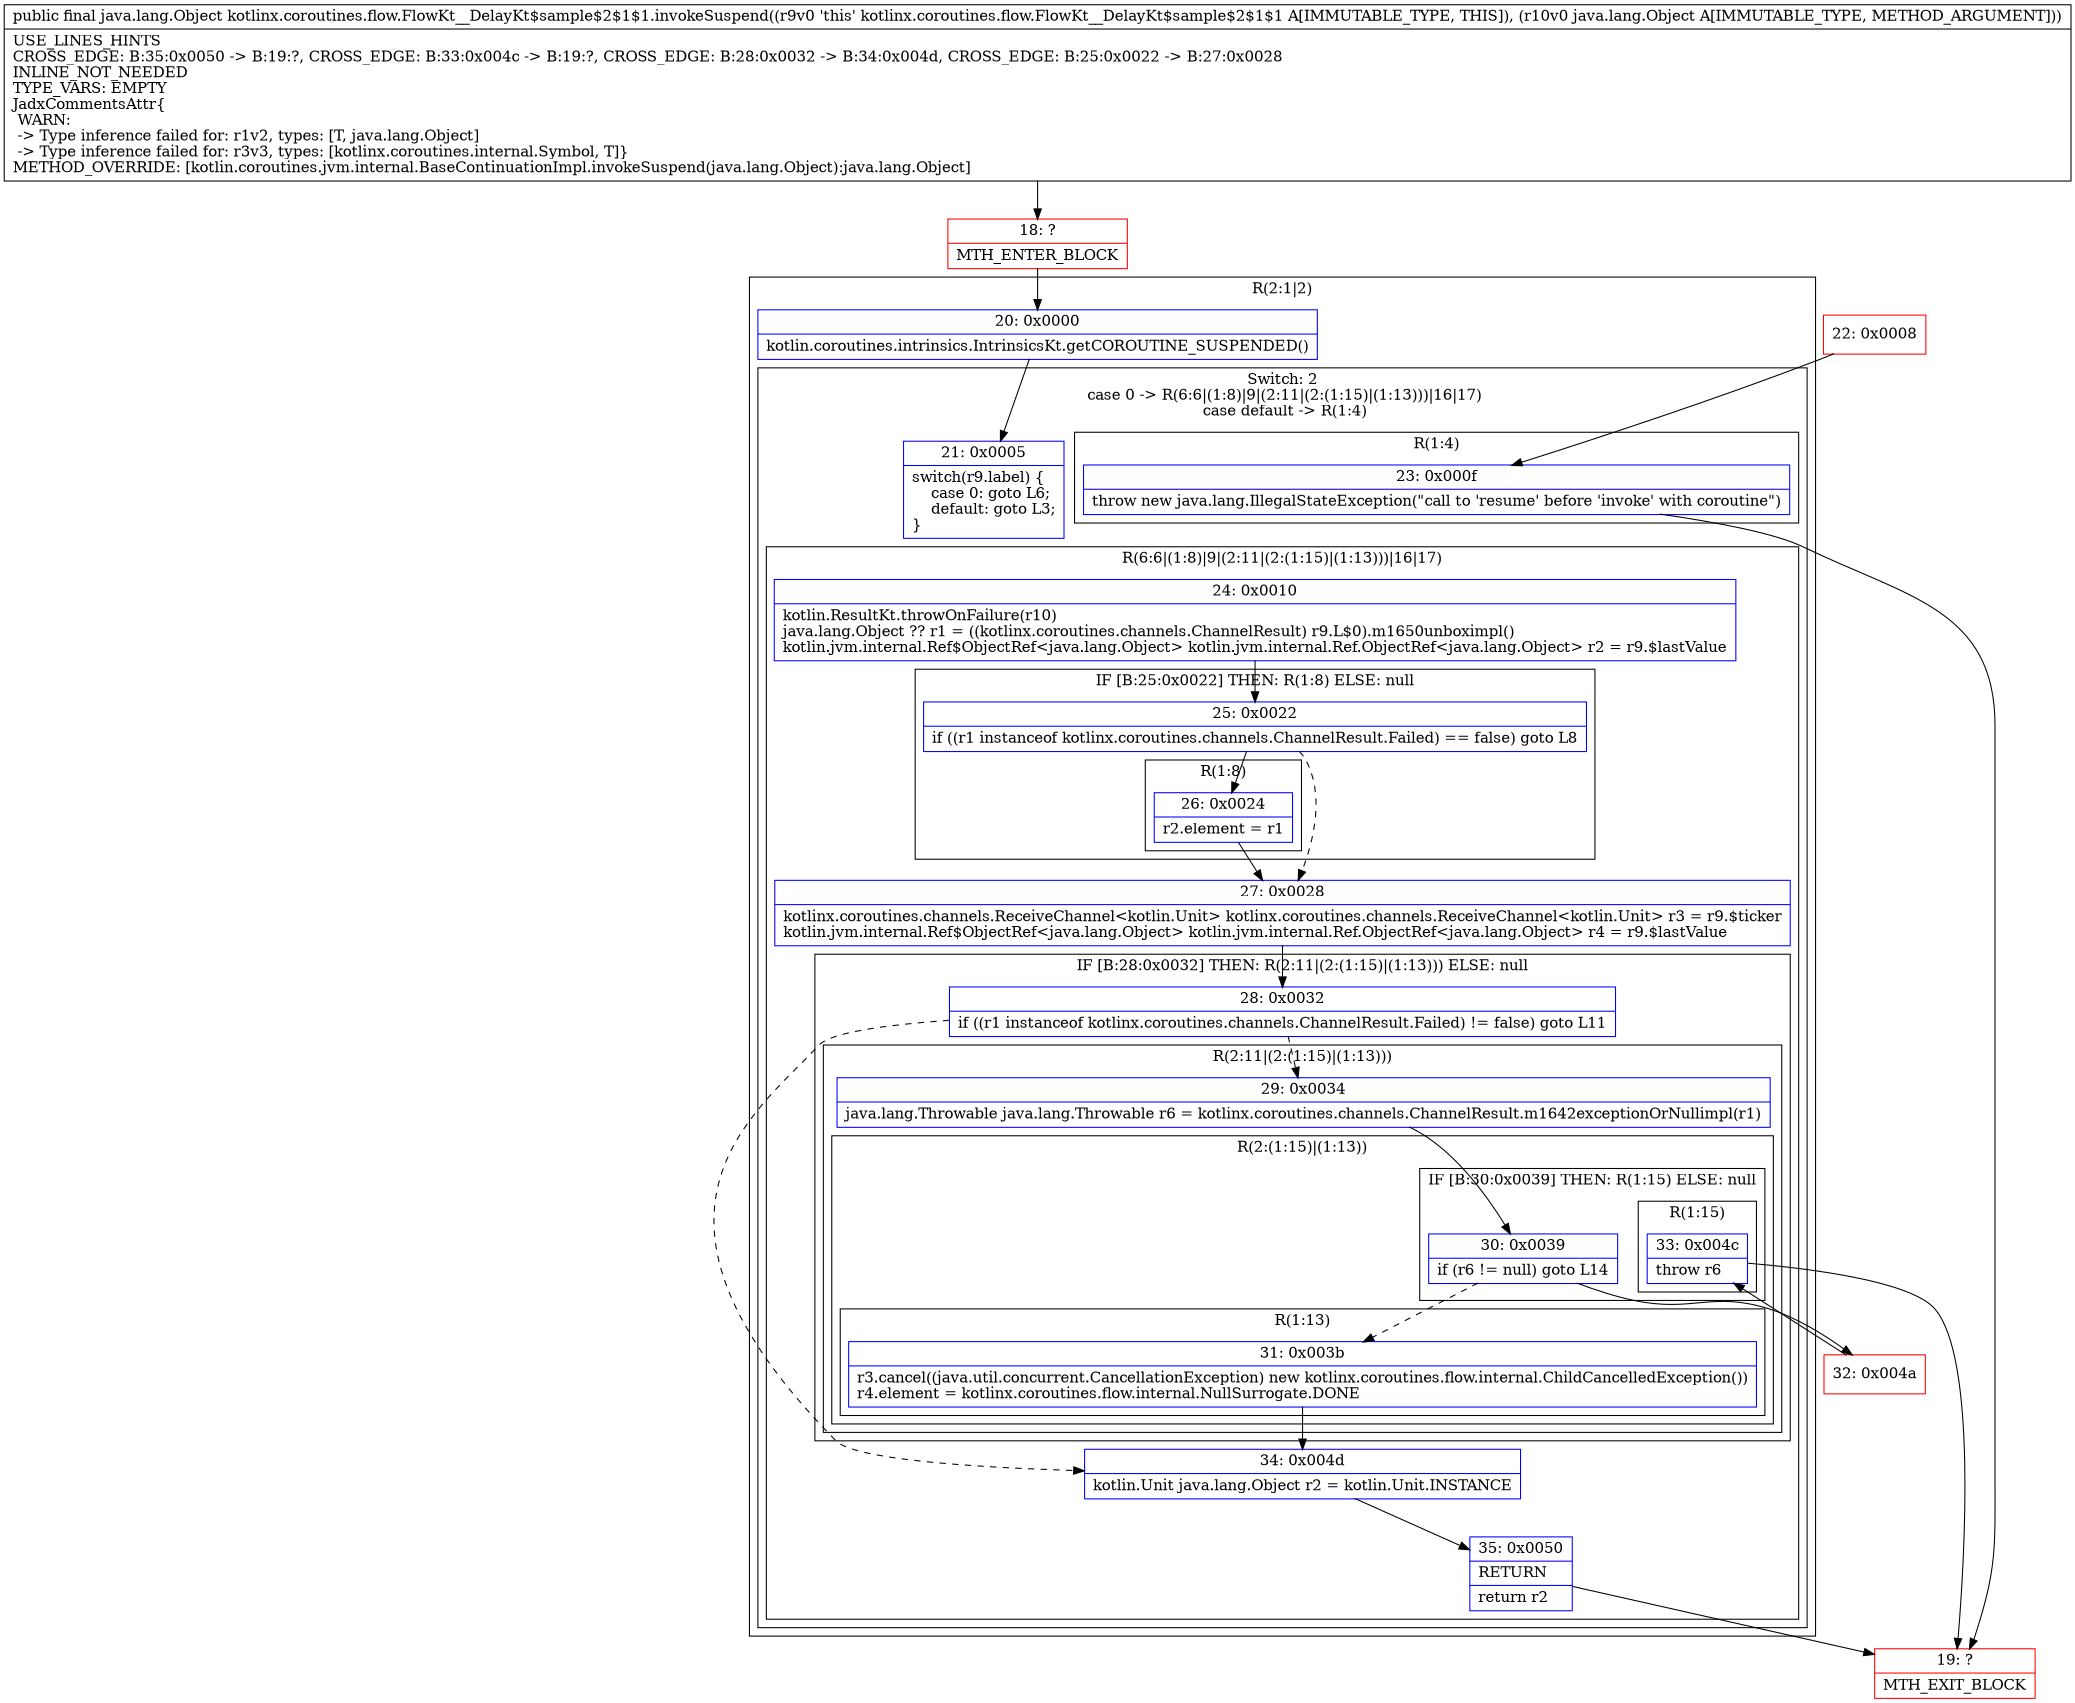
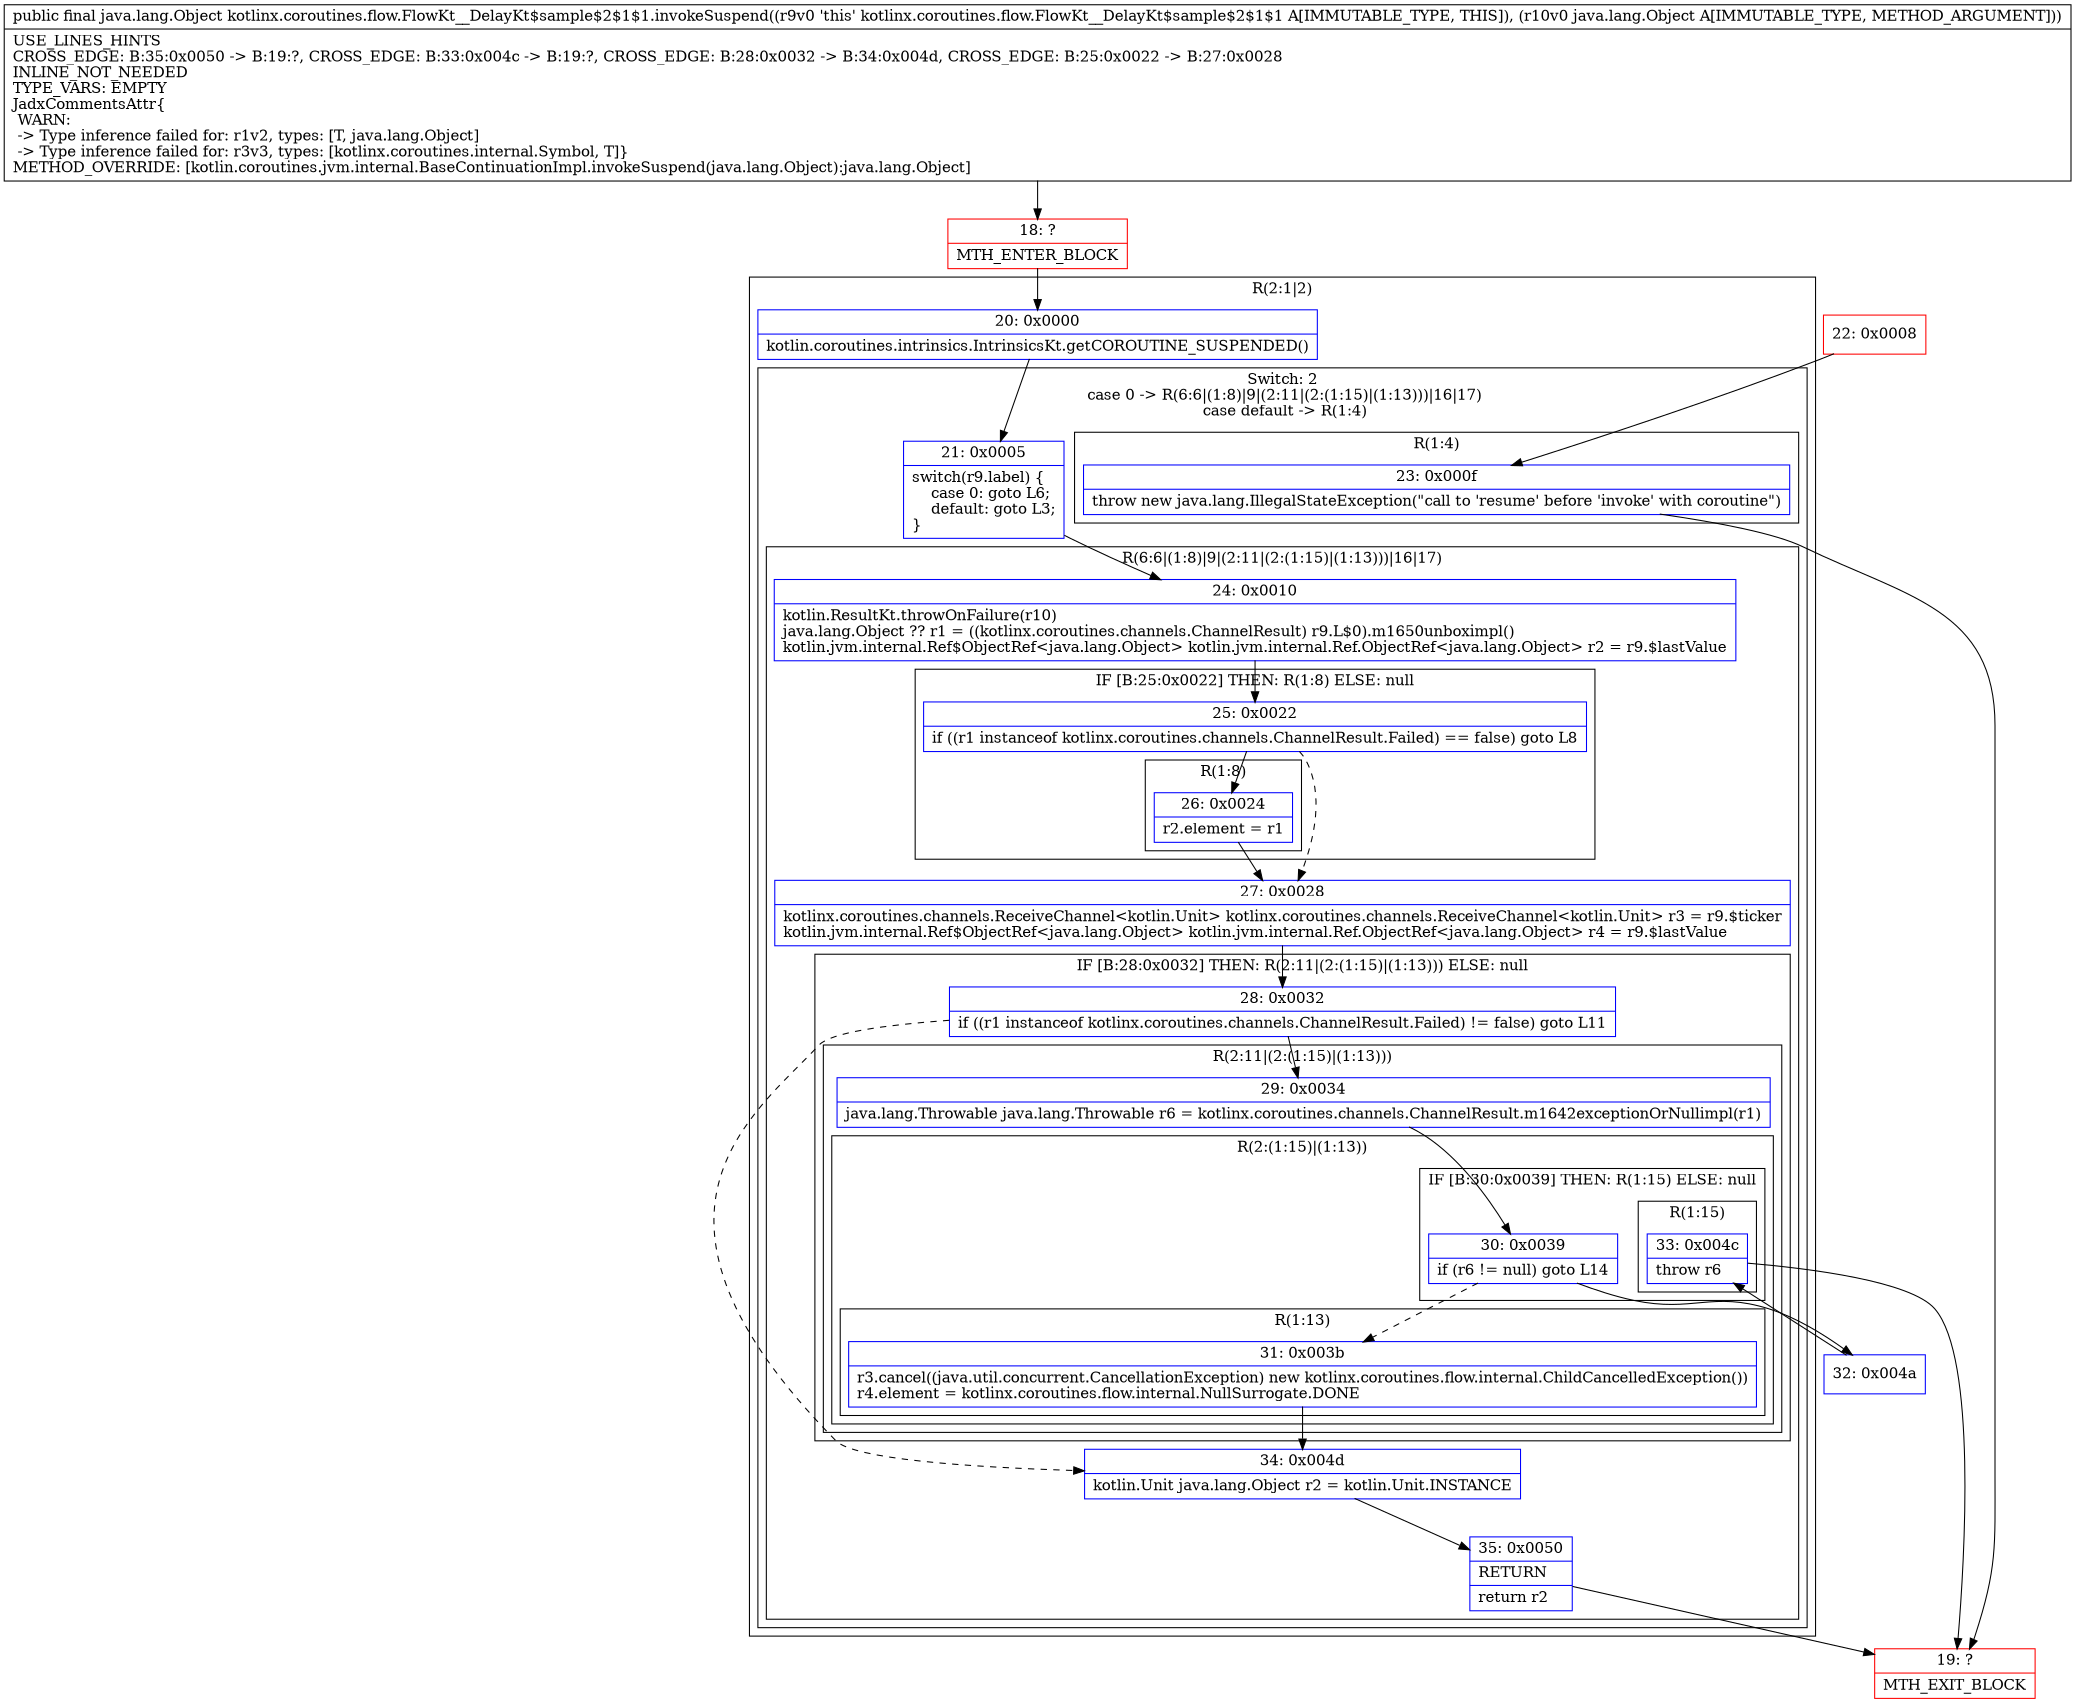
  digraph {
    node [color=blue shape=record]
    n1 [label="{26\:\ 0x0024|r2.element = r1\l}"]
    n2 [label="{25\:\ 0x0022|if ((r1 instanceof kotlinx.coroutines.channels.ChannelResult.Failed) == false) goto L8\l}"]
    n3 [label="{33\:\ 0x004c|throw r6\l}"]
    n4 [label="{30\:\ 0x0039|if (r6 != null) goto L14\l}"]
    n5 [label="{31\:\ 0x003b|r3.cancel((java.util.concurrent.CancellationException) new kotlinx.coroutines.flow.internal.ChildCancelledException())\lr4.element = kotlinx.coroutines.flow.internal.NullSurrogate.DONE\l}"]
    n6 [label="{29\:\ 0x0034|java.lang.Throwable java.lang.Throwable r6 = kotlinx.coroutines.channels.ChannelResult.m1642exceptionOrNullimpl(r1)\l}"]
    n7 [label="{28\:\ 0x0032|if ((r1 instanceof kotlinx.coroutines.channels.ChannelResult.Failed) != false) goto L11\l}"]
    n8 [label="{24\:\ 0x0010|kotlin.ResultKt.throwOnFailure(r10)\ljava.lang.Object ?? r1 = ((kotlinx.coroutines.channels.ChannelResult) r9.L$0).m1650unboximpl()\lkotlin.jvm.internal.Ref$ObjectRef\<java.lang.Object\> kotlin.jvm.internal.Ref.ObjectRef\<java.lang.Object\> r2 = r9.$lastValue\l}"]
    n9 [label="{27\:\ 0x0028|kotlinx.coroutines.channels.ReceiveChannel\<kotlin.Unit\> kotlinx.coroutines.channels.ReceiveChannel\<kotlin.Unit\> r3 = r9.$ticker\lkotlin.jvm.internal.Ref$ObjectRef\<java.lang.Object\> kotlin.jvm.internal.Ref.ObjectRef\<java.lang.Object\> r4 = r9.$lastValue\l}"]
    n10 [label="{34\:\ 0x004d|kotlin.Unit java.lang.Object r2 = kotlin.Unit.INSTANCE\l}"]
    n11 [label="{35\:\ 0x0050|RETURN\l|return r2\l}"]
    n12 [label="{23\:\ 0x000f|throw new java.lang.IllegalStateException(\"call to 'resume' before 'invoke' with coroutine\")\l}"]
    n13 [label="{21\:\ 0x0005|switch(r9.label) \{\l    case 0: goto L6;\l    default: goto L3;\l\}\l}"]
    n14 [label="{20\:\ 0x0000|kotlin.coroutines.intrinsics.IntrinsicsKt.getCOROUTINE_SUSPENDED()\l}"]
    n15 [color=red label="{19\:\ ?|MTH_EXIT_BLOCK\l}"]
-   n16 [color=red label="{32\:\ 0x004a}"]
+   n16 [label="{32\:\ 0x004a}"]
    n17 [color=red label="{22\:\ 0x0008}"]
    n18 [color=red label="{18\:\ ?|MTH_ENTER_BLOCK\l}"]
    n19 [label="{public final java.lang.Object kotlinx.coroutines.flow.FlowKt__DelayKt$sample$2$1$1.invokeSuspend((r9v0 'this' kotlinx.coroutines.flow.FlowKt__DelayKt$sample$2$1$1 A[IMMUTABLE_TYPE, THIS]), (r10v0 java.lang.Object A[IMMUTABLE_TYPE, METHOD_ARGUMENT]))  | USE_LINES_HINTS\lCROSS_EDGE: B:35:0x0050 \-\> B:19:?, CROSS_EDGE: B:33:0x004c \-\> B:19:?, CROSS_EDGE: B:28:0x0032 \-\> B:34:0x004d, CROSS_EDGE: B:25:0x0022 \-\> B:27:0x0028\lINLINE_NOT_NEEDED\lTYPE_VARS: EMPTY\lJadxCommentsAttr\{\l WARN: \l \-\> Type inference failed for: r1v2, types: [T, java.lang.Object]\l \-\> Type inference failed for: r3v3, types: [kotlinx.coroutines.internal.Symbol, T]\}\lMETHOD_OVERRIDE: [kotlin.coroutines.jvm.internal.BaseContinuationImpl.invokeSuspend(java.lang.Object):java.lang.Object]\l}" color=""]
    subgraph cluster_1 {
      label="R(2:1|2)"
      n14
      subgraph cluster_2 {
        label="Switch: 2\n case 0 -> R(6:6|(1:8)|9|(2:11|(2:(1:15)|(1:13)))|16|17)\n case default -> R(1:4)"
        n13
        subgraph cluster_3 {
          label="R(6:6|(1:8)|9|(2:11|(2:(1:15)|(1:13)))|16|17)"
          n8
          n9
          n10
          n11
          subgraph cluster_4 {
            label="IF [B:25:0x0022] THEN: R(1:8) ELSE: null"
            n2
            subgraph cluster_5 {
              label="R(1:8)"
              n1
            }
          }
          subgraph cluster_6 {
            label="IF [B:28:0x0032] THEN: R(2:11|(2:(1:15)|(1:13))) ELSE: null"
            n7
            subgraph cluster_7 {
              label="R(2:11|(2:(1:15)|(1:13)))"
              n6
              subgraph cluster_8 {
                label="R(2:(1:15)|(1:13))"
                subgraph cluster_9 {
                  label="IF [B:30:0x0039] THEN: R(1:15) ELSE: null"
                  n4
                  subgraph cluster_10 {
                    label="R(1:15)"
                    n3
                  }
                }
                subgraph cluster_11 {
                  label="R(1:13)"
                  n5
                }
              }
            }
          }
        }
        subgraph cluster_12 {
          label="R(1:4)"
          n12
        }
      }
    }
    n1 -> n9
    n2 -> n1
    n2 -> n9 [style=dashed]
    n3 -> n15
    n4 -> n5 [style=dashed]
    n4 -> n16
    n5 -> n10
    n6 -> n4
-   n7 -> n6 [style=dashed]
+   n7 -> n6
    n7 -> n10 [style=dashed]
    n8 -> n2
    n9 -> n7
    n10 -> n11
    n11 -> n15
    n12 -> n15
+   n13 -> n8
    n14 -> n13
    n16 -> n3
    n17 -> n12
    n18 -> n14
    n19 -> n18
  }
